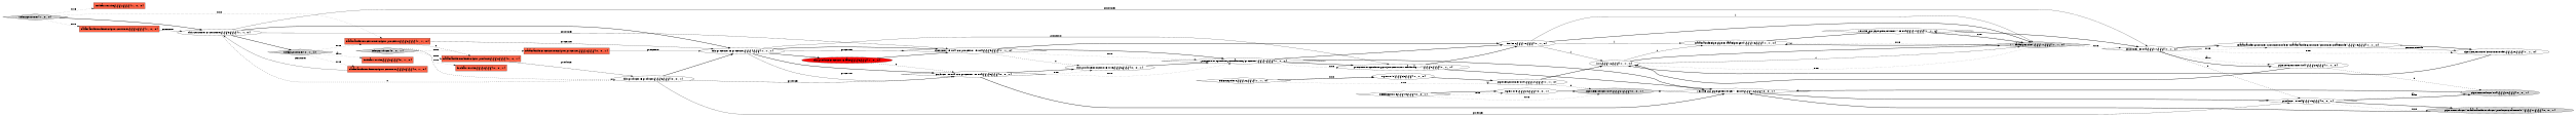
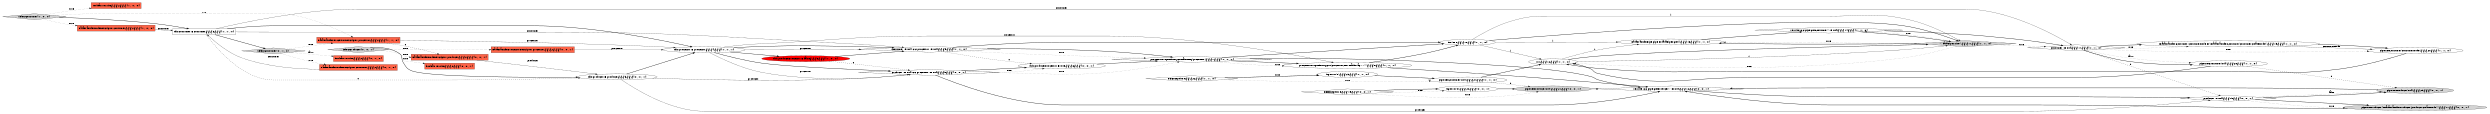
  digraph {
    rankdir=LR
    node [fillcolor=white shape=ellipse style=filled]
    edge [style=bold]
    n1 [fillcolor=tomato label="boolean rewrite@@@2@@@['1', '0', '0']" shape=box]
    n2 [label="pipe.setConsumer(null)@@@28@@@['1', '1', '0']"]
    n3 [label="i++@@@12@@@['1', '1', '0']"]
    n4 [fillcolor=lightgray label="pipe.setProducer(null)@@@25@@@['0', '0', '1']"]
    n5 [label="DataTransferPipe pipe = dataPipes.get(i)@@@13@@@['1', '1', '0']"]
    n6 [fillcolor=lightgray label="i < dataPipes.size()@@@11@@@['1', '1', '0']" shape=diamond]
    n7 [label="!rewrite && pipe.getProducer() != null@@@12@@@['0', '0', '1']" shape=diamond]
    n8 [fillcolor=tomato label="boolean rewrite@@@2@@@['0', '1', '0']" shape=box]
    n9 [label="DBException e@@@19@@@['0', '0', '1']" shape=diamond]
    n10 [fillcolor=lightgray label="pipe.setProducer(null)@@@21@@@['0', '0', '1']"]
    n11 [label="log.error(e)@@@20@@@['0', '0', '1']"]
    n12 [label="consumer != null && processor != null@@@5@@@['1', '1', '0']" shape=diamond]
    n13 [label="!processorPropsHistory.containsKey(processor)@@@7@@@['1', '1', '1']" shape=diamond]
    n14 [label="int i = 0@@@10@@@['1', '1', '0']"]
    n15 [label="this.producerProcessor = true@@@6@@@['0', '0', '1']"]
    n16 [label="processorPropsHistory.put(processor,new HashMap<>())@@@8@@@['1', '1', '1']"]
    n17 [label="consumer != null@@@17@@@['1', '1', '0']" shape=diamond]
    n18 [label="pipe.setConsumer(consumerNode)@@@20@@@['1', '1', '0']"]
    n19 [label="producer != null@@@15@@@['0', '0', '1']" shape=diamond]
    n20 [label="IDataTransferConsumer consumerNode = (IDataTransferConsumer)consumer.createNode()@@@19@@@['1', '1', '0']"]
    n21 [fillcolor=lightgray label="pipe.setProducer((IDataTransferProducer)producer.createNode())@@@17@@@['0', '0', '1']"]
    n22 [fillcolor=tomato label="DataTransferProcessorDescriptor processor@@@2@@@['0', '0', '1']" shape=box]
    n23 [label="this.processor = processor@@@4@@@['1', '1', '1']"]
    n24 [fillcolor=red label="this.producerProcessor = false@@@5@@@['1', '0', '0']"]
    n25 [label="producer != null && processor != null@@@5@@@['0', '0', '1']" shape=diamond]
    n26 [fillcolor=tomato label="DataTransferProcessorDescriptor processor@@@2@@@['1', '1', '0']" shape=box]
    n27 [fillcolor=tomato label="DataTransferNodeDescriptor producer@@@2@@@['0', '0', '1']" shape=box]
    n28 [label="this.producer = producer@@@3@@@['0', '0', '1']"]
    n29 [fillcolor=tomato label="DataTransferNodeDescriptor consumer@@@2@@@['1', '0', '0']" shape=box]
-   n30 [label="this.consumer = consumer@@@3@@@['1', '1', '0']"]
+   n30 [label="this.consumer = consumer@@@3@@@['1', '1', '0']" shape=box]
    n31 [fillcolor=lightgray label="selectConsumer['0', '1', '0']" shape=diamond]
    n32 [fillcolor=lightgray label="selectConsumer['1', '0', '0']" shape=diamond]
    n33 [label="!rewrite && pipe.getConsumer() != null@@@14@@@['1', '1', '0']" shape=diamond]
    n34 [fillcolor=lightgray label="selectProducer['0', '0', '1']" shape=diamond]
    n35 [fillcolor=tomato label="boolean rewrite@@@2@@@['0', '0', '1']" shape=box]
    n36 [fillcolor=tomato label="DataTransferNodeDescriptor consumer@@@2@@@['0', '1', '0']" shape=box]
    n37 [label="pipe.setConsumer(null)@@@24@@@['1', '1', '0']"]
    n38 [label="log.error(e)@@@23@@@['1', '1', '0']"]
    n39 [label="DBException e@@@22@@@['1', '1', '0']" shape=diamond]
    n2 -> n3
    n2 -> n4 [label=0 style=dashed]
    n3 -> n5 [label=i style=solid]
    n3 -> n6
    n3 -> n6 [label=i style=solid]
    n4 -> n7
    n5 -> n33
    n6 -> n3 [label=true style=dotted]
    n6 -> n5 [label=true style=dotted]
    n6 -> n5
    n6 -> n17 [label=true style=dotted]
    n6 -> n33 [label=true style=dotted]
    n7 -> n19
    n9 -> n10 [label=true style=dotted]
    n9 -> n11 [label=true style=dotted]
    n9 -> n11
    n10 -> n7
    n11 -> n10
    n12 -> n13 [label=true style=dotted]
    n12 -> n13
    n12 -> n14
    n12 -> n15 [label=0 style=dashed]
    n13 -> n7
    n13 -> n14
    n13 -> n16
    n13 -> n16 [label=true style=dotted]
    n14 -> n3 [label=i style=solid]
    n14 -> n5 [label=i style=solid]
    n14 -> n6 [label=i style=solid]
    n14 -> n6
    n15 -> n13
    n16 -> n7
    n16 -> n14
    n17 -> n2
    n17 -> n2 [label=false style=dotted]
    n17 -> n18 [label=true style=dotted]
    n17 -> n19 [label=0 style=dashed]
    n17 -> n20
    n17 -> n20 [label=true style=dotted]
    n18 -> n3
    n19 -> n4 [label=false style=dotted]
    n19 -> n4
    n19 -> n21 [label=true style=dotted]
    n19 -> n21
    n20 -> n18 [label=consumerNode style=solid]
    n20 -> n18
    n21 -> n7
    n22 -> n23 [label=processor style=solid]
    n23 -> n12 [label=processor style=solid]
    n23 -> n12
    n23 -> n16 [label=processor style=solid]
    n23 -> n24
    n23 -> n25
    n23 -> n25 [label=processor style=solid]
    n24 -> n12
    n24 -> n25 [label=0 style=dashed]
    n25 -> n7
    n25 -> n13 [label=true style=dotted]
    n25 -> n15
    n25 -> n15 [label=true style=dotted]
    n26 -> n23 [label=processor style=solid]
    n26 -> n27 [label=0 style=dashed]
    n27 -> n28 [label=producer style=solid]
    n28 -> n19 [label=producer style=solid]
    n28 -> n23
    n28 -> n25 [label=producer style=solid]
    n29 -> n30 [label=consumer style=solid]
    n30 -> n12 [label=consumer style=solid]
    n30 -> n17 [label=consumer style=solid]
    n30 -> n23
    n30 -> n28 [label=0 style=dashed]
    n30 -> n31
    n31 -> n8 [label=false style=dotted]
    n31 -> n26 [label=true style=dotted]
    n31 -> n36 [label=true style=dotted]
    n32 -> n1 [label=true style=dotted]
    n32 -> n26 [label=true style=dotted]
    n32 -> n29 [label=true style=dotted]
    n32 -> n30
    n33 -> n6
    n33 -> n17
    n34 -> n22 [label=true style=dotted]
    n34 -> n27 [label=true style=dotted]
-   n34 -> n28 [style=dashed]
+   n34 -> n28
    n34 -> n35 [label=true style=dotted]
    n36 -> n30 [label=consumer style=solid]
    n37 -> n3
    n37 -> n10 [label=0 style=dashed]
    n38 -> n37
    n39 -> n37 [label=true style=dotted]
    n39 -> n38 [label=true style=dotted]
    n39 -> n38
  }
